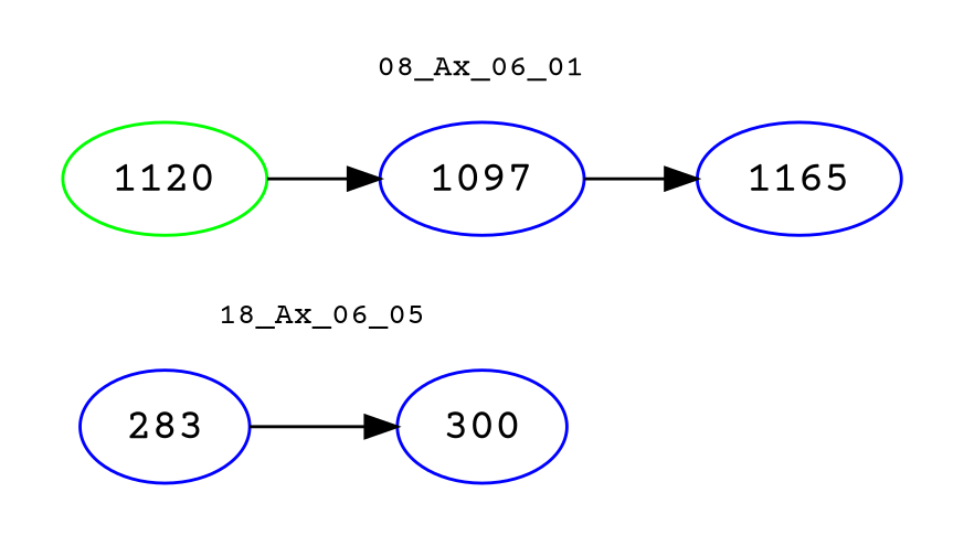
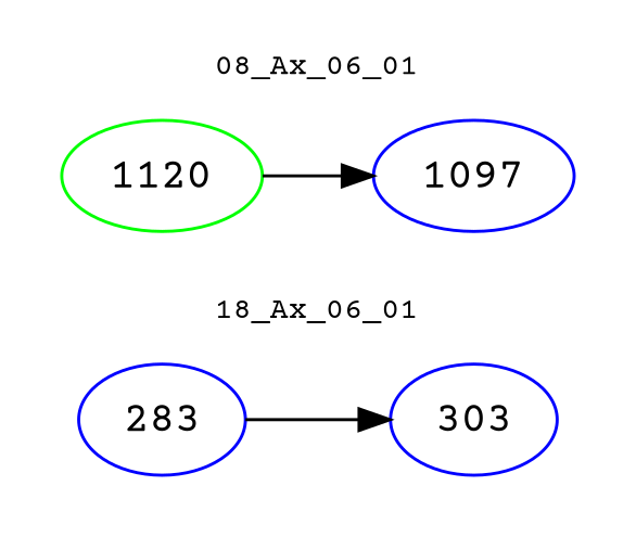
  digraph {
    fontname="Courier Prime"
    rankdir=LR
    node [color=blue fontname="Courier Prime"]
    edge [color=black fontname="Courier Prime"]
    n1 [label=283]
-   n2 [label=300]
+   n2 [label=303]
    n3 [color=green label=1120]
    n4 [label=1097]
-   n5 [label=1165]
    subgraph cluster_1 {
      color=white
      fontsize=10
-     label="18_Ax_06_05"
+     label="18_Ax_06_01"
      n1
      n2
    }
    subgraph cluster_2 {
      color=white
      fontsize=10
      label="08_Ax_06_01"
      n3
      n4
-     n5
    }
    n1 -> n2
    n3 -> n4
-   n4 -> n5
  }
